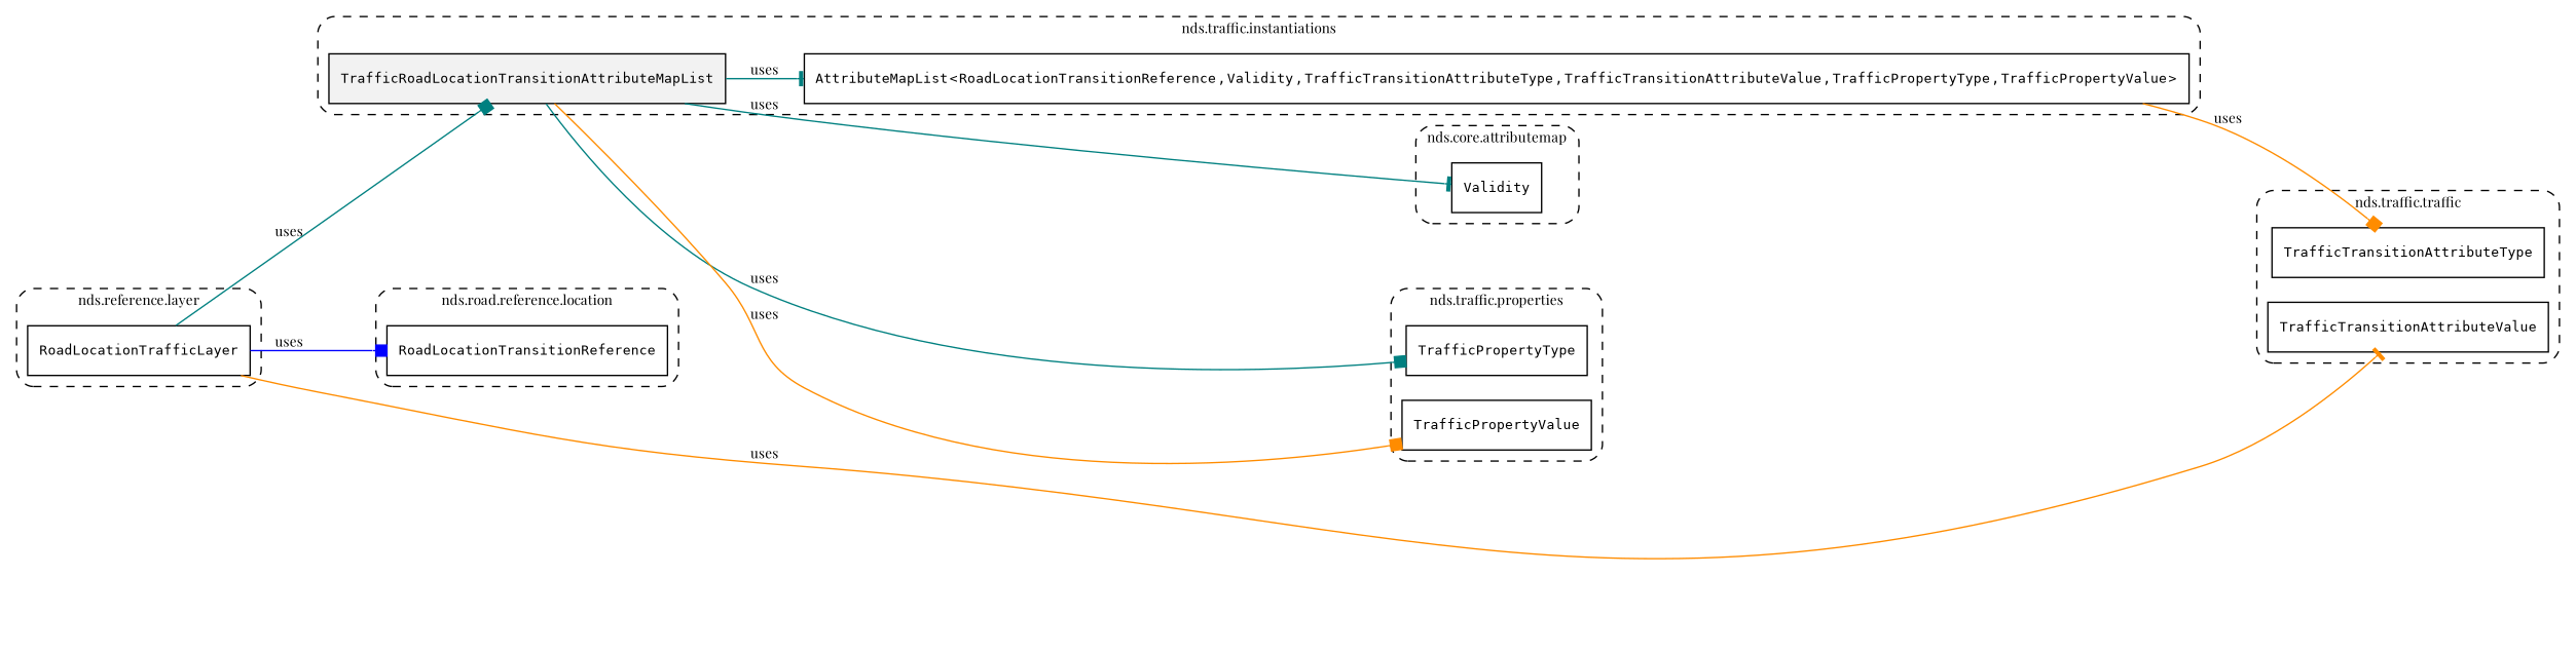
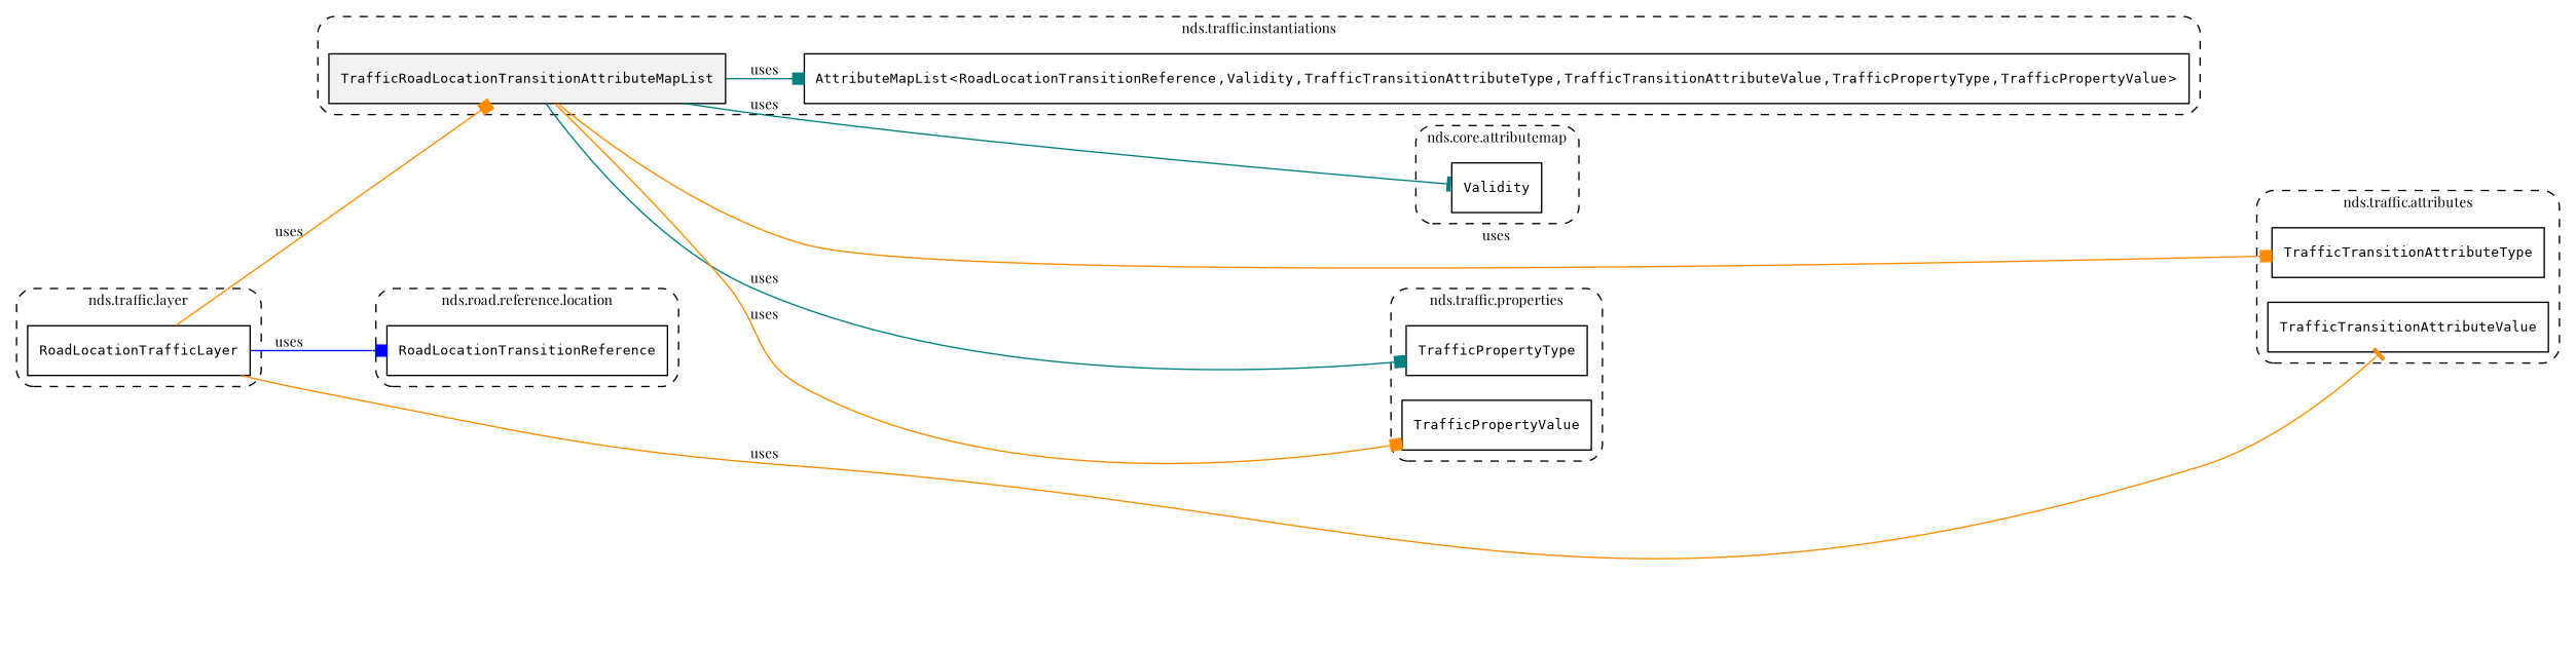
  digraph {
    fontname="Playfair Display"
    fontsize=10
    rankdir=LR
    node [fontname="Playfair Display" fontsize=10 shape=box]
    edge [arrowhead=box color=teal fontname="Playfair Display" fontsize=10]
    n1 [fillcolor="#0000000D" label=<<font face="monospace"><table align="center" border="0" cellspacing="0" cellpadding="0"><tr><td href="../../../content/packages/nds.traffic.instantiations.html#InstantiateType-TrafficRoadLocationTransitionAttributeMapList" title="InstantiateType defined in nds.traffic.instantiations">TrafficRoadLocationTransitionAttributeMapList</td></tr></table></font>> style=filled]
    n2 [label=<<font face="monospace"><table align="center" border="0" cellspacing="0" cellpadding="0"><tr><td href="../../../content/packages/nds.core.attributemap.html#Structure-AttributeMapList" title="Structure defined in nds.core.attributemap">AttributeMapList</td><td>&lt;</td><td><table align="center" border="0" cellspacing="0" cellpadding="0"><tr><td href="../../../content/packages/nds.road.reference.location.html#Structure-RoadLocationTransitionReference" title="Structure defined in nds.road.reference.location">RoadLocationTransitionReference</td></tr></table></td><td>,</td><td><table align="center" border="0" cellspacing="0" cellpadding="0"><tr><td href="../../../content/packages/nds.core.attributemap.html#Structure-Validity" title="Structure defined in nds.core.attributemap">Validity</td></tr></table></td><td>,</td><td><table align="center" border="0" cellspacing="0" cellpadding="0"><tr><td href="../../../content/packages/nds.traffic.attributes.html#Enum-TrafficTransitionAttributeType" title="Enum defined in nds.traffic.attributes">TrafficTransitionAttributeType</td></tr></table></td><td>,</td><td><table align="center" border="0" cellspacing="0" cellpadding="0"><tr><td href="../../../content/packages/nds.traffic.attributes.html#Choice-TrafficTransitionAttributeValue" title="Choice defined in nds.traffic.attributes">TrafficTransitionAttributeValue</td></tr></table></td><td>,</td><td><table align="center" border="0" cellspacing="0" cellpadding="0"><tr><td href="../../../content/packages/nds.traffic.properties.html#Structure-TrafficPropertyType" title="Structure defined in nds.traffic.properties">TrafficPropertyType</td></tr></table></td><td>,</td><td><table align="center" border="0" cellspacing="0" cellpadding="0"><tr><td href="../../../content/packages/nds.traffic.properties.html#Structure-TrafficPropertyValue" title="Structure defined in nds.traffic.properties">TrafficPropertyValue</td></tr></table></td><td>&gt;</td></tr></table></font>>]
    n3 [label=<<font face="monospace"><table align="center" border="0" cellspacing="0" cellpadding="0"><tr><td href="../../../content/packages/nds.road.reference.location.html#Structure-RoadLocationTransitionReference" title="Structure defined in nds.road.reference.location">RoadLocationTransitionReference</td></tr></table></font>>]
    n4 [label=<<font face="monospace"><table align="center" border="0" cellspacing="0" cellpadding="0"><tr><td href="../../../content/packages/nds.core.attributemap.html#Structure-Validity" title="Structure defined in nds.core.attributemap">Validity</td></tr></table></font>>]
    n5 [label=<<font face="monospace"><table align="center" border="0" cellspacing="0" cellpadding="0"><tr><td href="../../../content/packages/nds.traffic.attributes.html#Enum-TrafficTransitionAttributeType" title="Enum defined in nds.traffic.attributes">TrafficTransitionAttributeType</td></tr></table></font>>]
    n6 [label=<<font face="monospace"><table align="center" border="0" cellspacing="0" cellpadding="0"><tr><td href="../../../content/packages/nds.traffic.attributes.html#Choice-TrafficTransitionAttributeValue" title="Choice defined in nds.traffic.attributes">TrafficTransitionAttributeValue</td></tr></table></font>>]
    n7 [label=<<font face="monospace"><table align="center" border="0" cellspacing="0" cellpadding="0"><tr><td href="../../../content/packages/nds.traffic.properties.html#Structure-TrafficPropertyType" title="Structure defined in nds.traffic.properties">TrafficPropertyType</td></tr></table></font>>]
    n8 [label=<<font face="monospace"><table align="center" border="0" cellspacing="0" cellpadding="0"><tr><td href="../../../content/packages/nds.traffic.properties.html#Structure-TrafficPropertyValue" title="Structure defined in nds.traffic.properties">TrafficPropertyValue</td></tr></table></font>>]
    n9 [label=<<font face="monospace"><table align="center" border="0" cellspacing="0" cellpadding="0"><tr><td href="../../../content/packages/nds.traffic.layer.html#Structure-RoadLocationTrafficLayer" title="Structure defined in nds.traffic.layer">RoadLocationTrafficLayer</td></tr></table></font>>]
    subgraph cluster_1 {
      label="nds.traffic.instantiations"
      style="dashed, rounded"
      n1
      n2
    }
    subgraph cluster_2 {
      label="nds.road.reference.location"
      style="dashed, rounded"
      n3
    }
    subgraph cluster_3 {
      label="nds.core.attributemap"
      style="dashed, rounded"
      n4
    }
    subgraph cluster_4 {
-     label="nds.traffic.traffic"
+     label="nds.traffic.attributes"
      style="dashed, rounded"
      n5
      n6
    }
    subgraph cluster_5 {
      label="nds.traffic.properties"
      style="dashed, rounded"
      n7
      n8
    }
    subgraph cluster_6 {
-     label="nds.reference.layer"
+     label="nds.traffic.layer"
      style="dashed, rounded"
      n9
    }
-   n1 -> n2 [arrowhead=tee label=uses]
+   n1 -> n2 [label=uses]
    n1 -> n4 [arrowhead=tee label=uses]
-   n2 -> n5 [color=darkorange label=uses]
+   n1 -> n5 [color=darkorange label=uses]
    n1 -> n7 [label=uses]
    n1 -> n8 [color=darkorange label=uses]
-   n9 -> n1 [label=uses]
+   n9 -> n1 [color=darkorange label=uses]
    n9 -> n3 [color=blue label=uses]
    n9 -> n6 [arrowhead=tee color=darkorange label=uses]
  }
